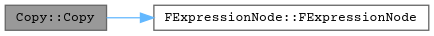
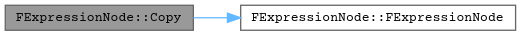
  digraph {
    rankdir=LR
    fontname="Courier Prime"
    node [fontname="Courier Prime" fontsize=10 shape=box style=filled]
-   n1 [color=gray40 fillcolor=grey60 fontcolor=black height=0.2 label="Copy::Copy" width=0.4]
+   n1 [color=gray40 fillcolor=grey60 fontcolor=black height=0.2 label="FExpressionNode::Copy" width=0.4]
    n2 [color=grey40 fillcolor=white height=0.2 label="FExpressionNode::FExpressionNode" width=0.4]
    n1 -> n2 [color=steelblue1 fontname="Courier Prime" fontsize=10 labelfontname=Helvetica labelfontsize=10 style=solid]
  }
